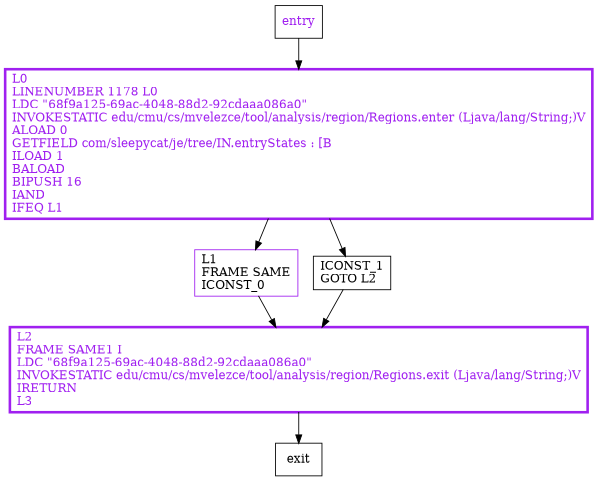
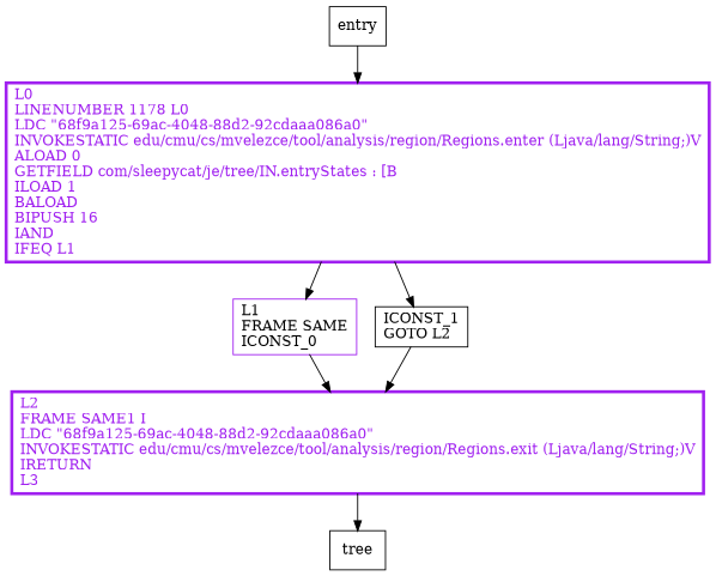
  digraph {
    node [shape=record]
    n1 [color=purple fontcolor=purple label="L2\lFRAME SAME1 I\lLDC \"68f9a125-69ac-4048-88d2-92cdaaa086a0\"\lINVOKESTATIC edu/cmu/cs/mvelezce/tool/analysis/region/Regions.exit (Ljava/lang/String;)V\lIRETURN\lL3\l" penwidth=3]
-   exit
+   exit [label=tree]
    n3 [color=purple label="L1\lFRAME SAME\lICONST_0\l"]
    n4 [color=purple fontcolor=purple label="L0\lLINENUMBER 1178 L0\lLDC \"68f9a125-69ac-4048-88d2-92cdaaa086a0\"\lINVOKESTATIC edu/cmu/cs/mvelezce/tool/analysis/region/Regions.enter (Ljava/lang/String;)V\lALOAD 0\lGETFIELD com/sleepycat/je/tree/IN.entryStates : [B\lILOAD 1\lBALOAD\lBIPUSH 16\lIAND\lIFEQ L1\l" penwidth=3]
    n5 [label="ICONST_1\lGOTO L2\l"]
-   entry [fontcolor=purple]
+   entry
    n1 -> exit
    n3 -> n1
    n4 -> n3
    n4 -> n5
    n5 -> n1
    entry -> n4
  }
